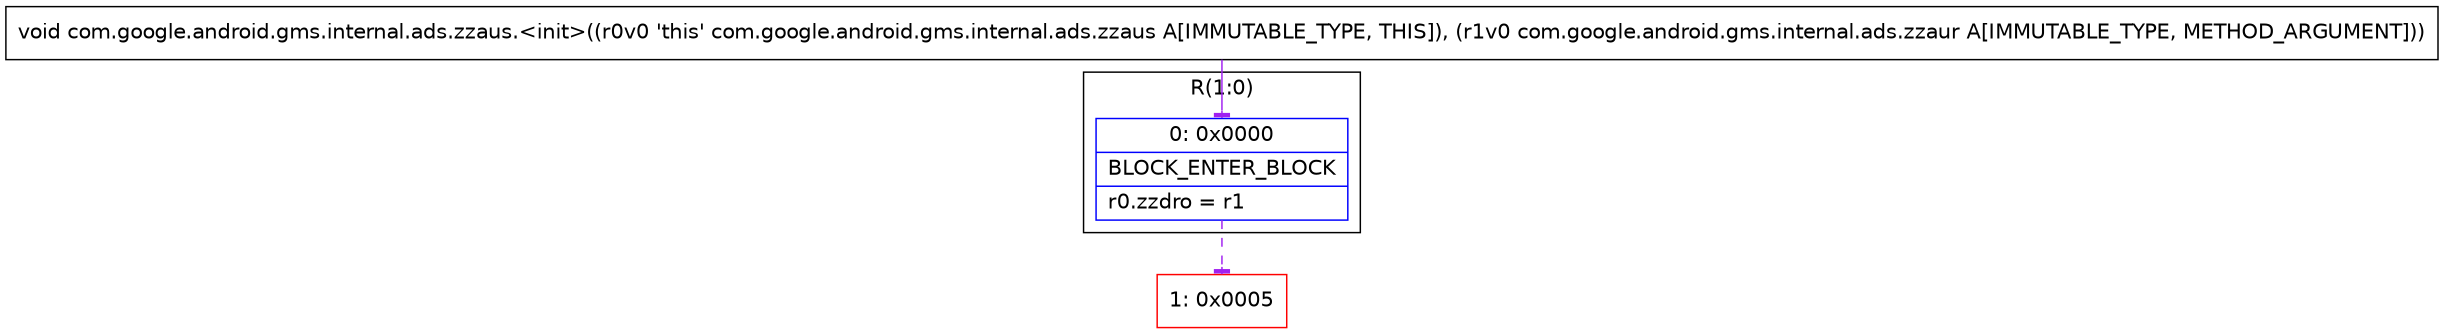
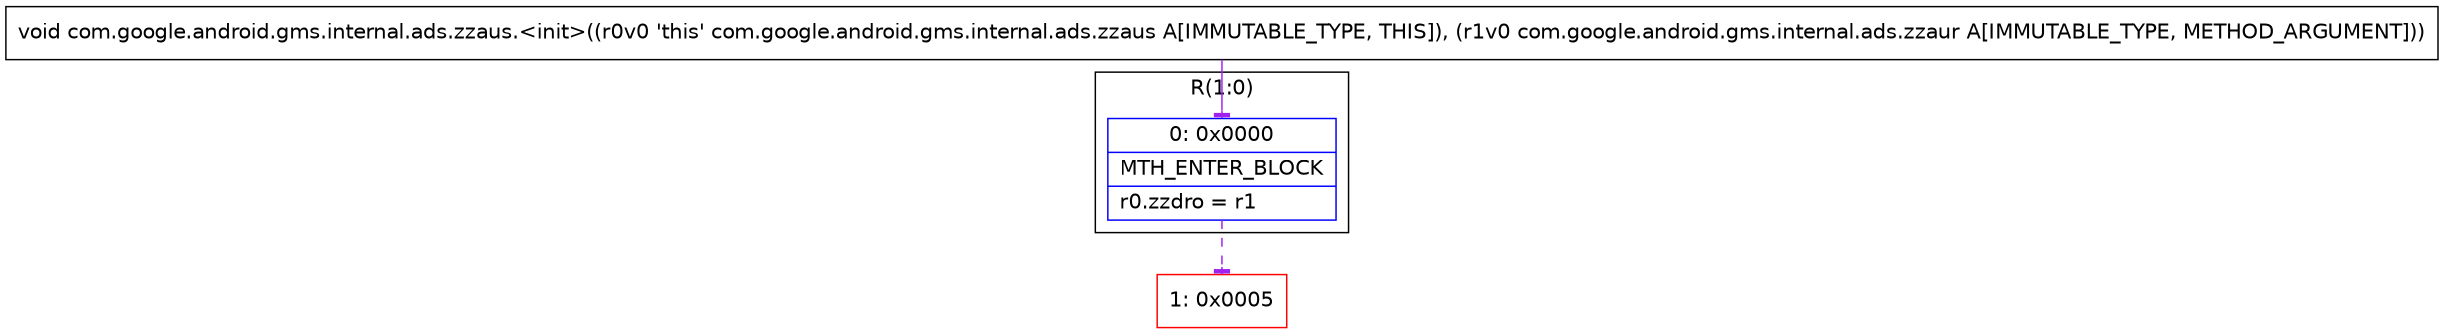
  digraph {
    fontname="DejaVu Sans"
    node [shape=record fontname="DejaVu Sans"]
    edge [color=purple arrowhead=tee fontname="DejaVu Sans"]
-   n1 [color=blue label="{0\:\ 0x0000|BLOCK_ENTER_BLOCK\l|r0.zzdro = r1\l}"]
+   n1 [color=blue label="{0\:\ 0x0000|MTH_ENTER_BLOCK\l|r0.zzdro = r1\l}"]
    n2 [color=red label="{1\:\ 0x0005}"]
    n3 [label="{void com.google.android.gms.internal.ads.zzaus.\<init\>((r0v0 'this' com.google.android.gms.internal.ads.zzaus A[IMMUTABLE_TYPE, THIS]), (r1v0 com.google.android.gms.internal.ads.zzaur A[IMMUTABLE_TYPE, METHOD_ARGUMENT])) }"]
    subgraph cluster_1 {
      label="R(1:0)"
      n1
    }
    n1 -> n2 [style=dashed]
    n3 -> n1 [style=solid]
  }
